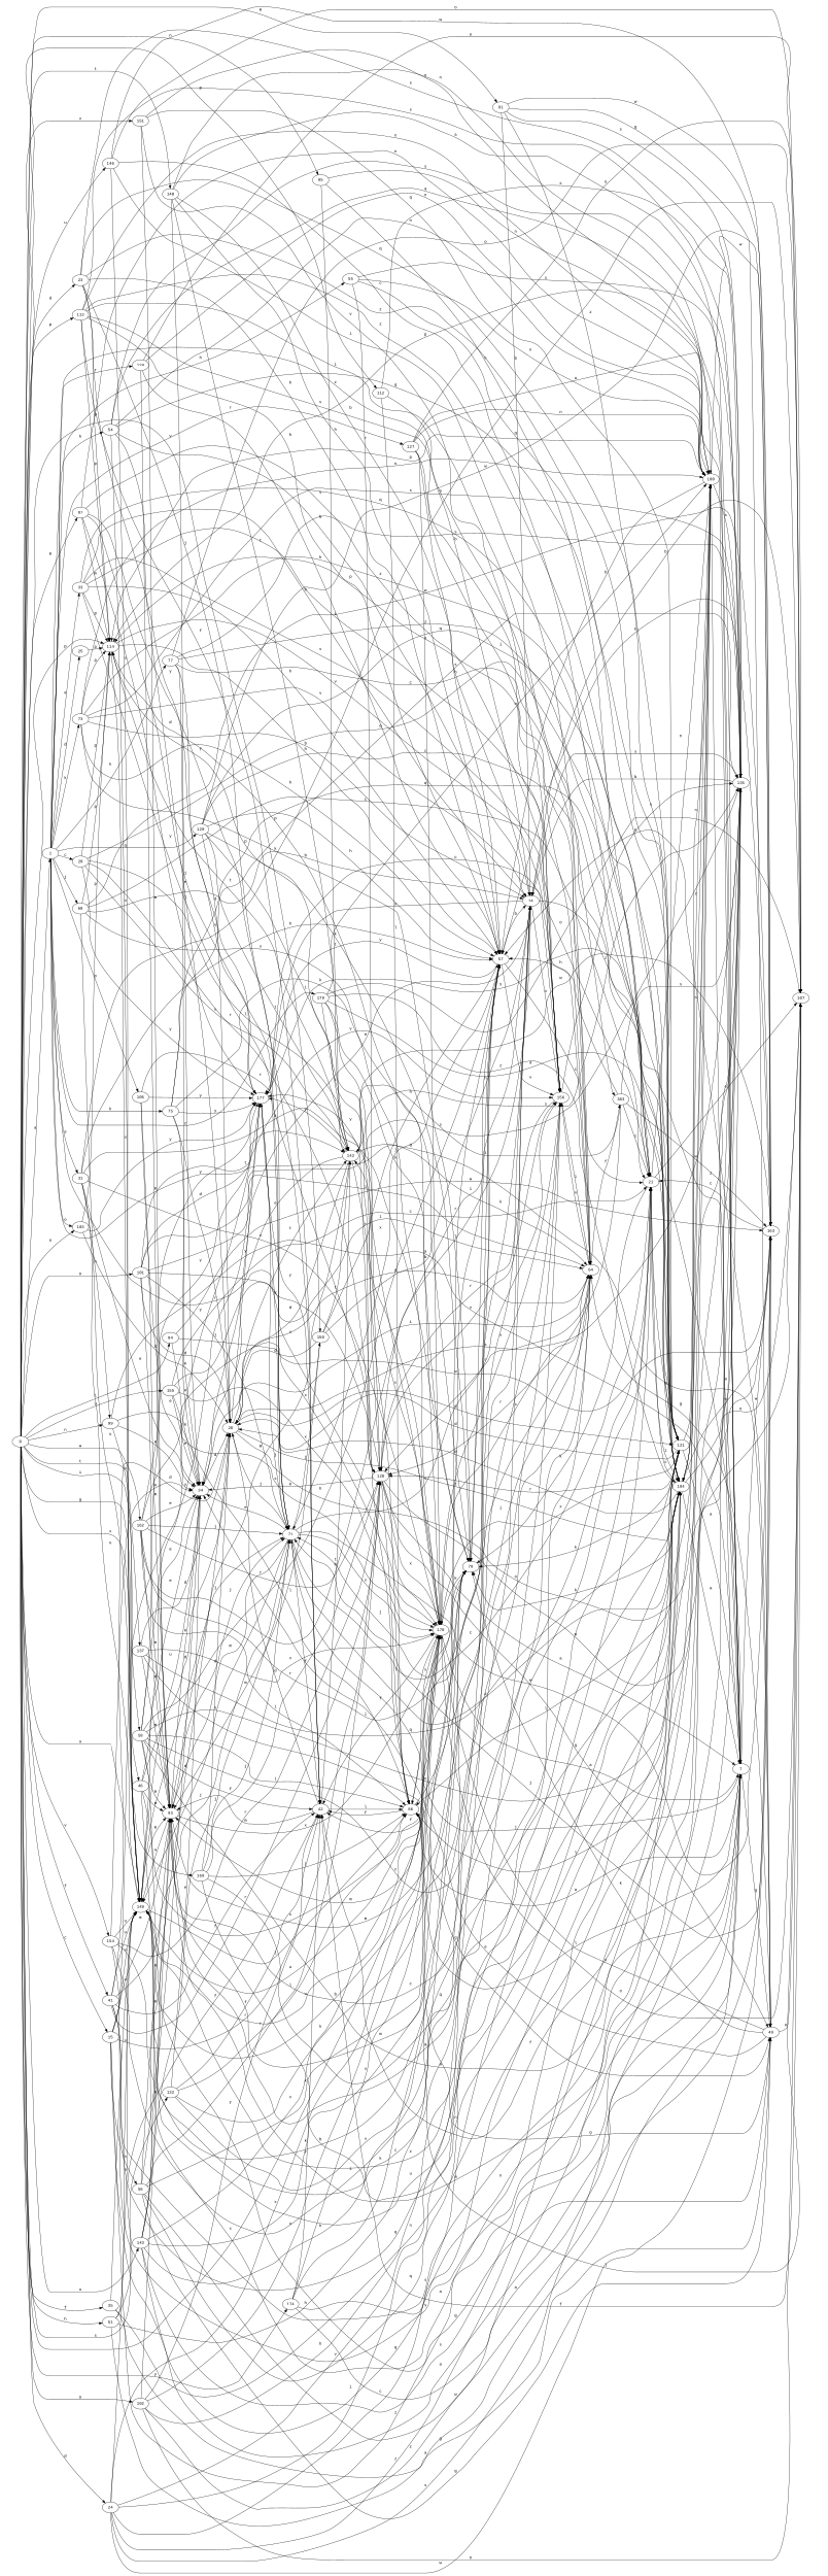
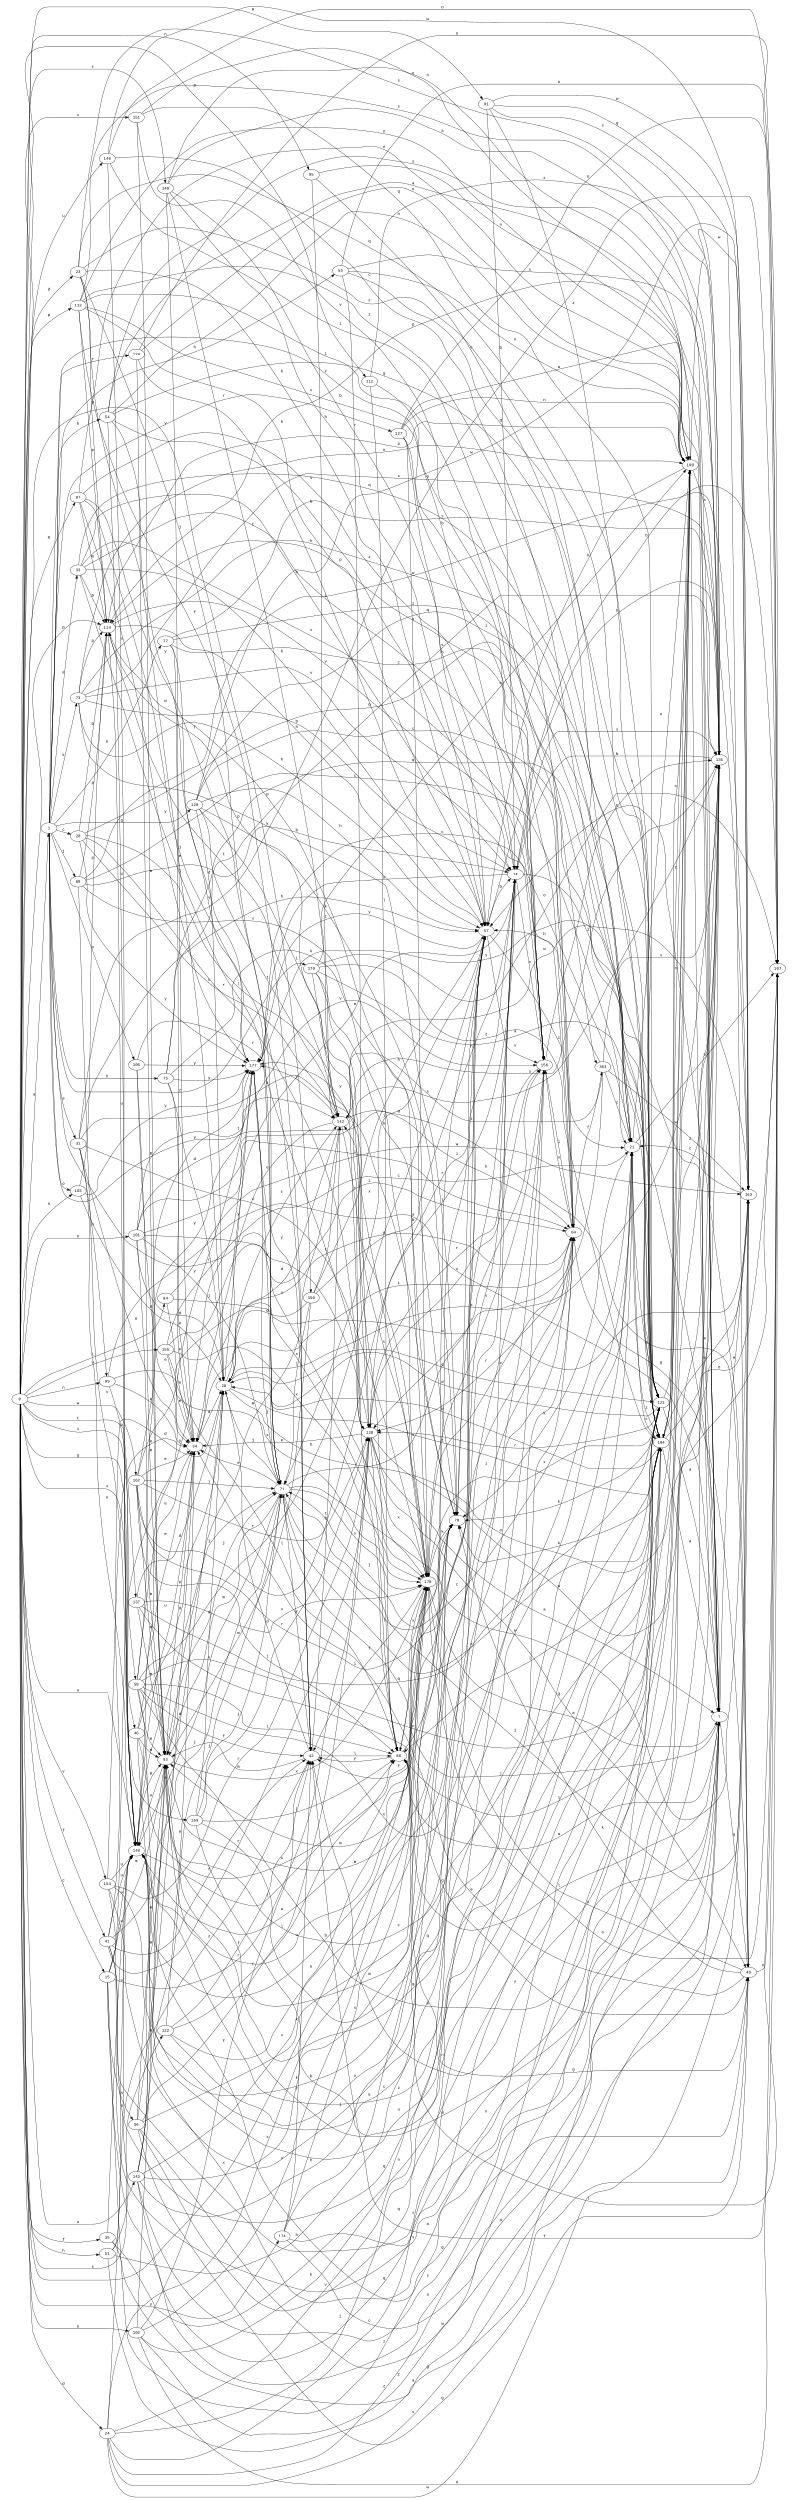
  strict digraph {
    fontname="Liberation Mono"
    rankdir=LR
    node [fontname="Liberation Mono"]
    edge [fontname="Liberation Mono"]
    0
    1
    15
    23
    24
    35
    41
    46
    51
    58
    84
    87
    91
    95
    99
    101
    102
    103
    112
    113
    114
    132
    137
    140
    143
    146
    149
    150
    151
    154
    155
    162
    169
    170
    174
    20
-   25
    31
    33
    49
    54
    55
    68
    73
    75
    77
    105
    120
    124
    127
    128
    179
    n53 [label=383]
    93
    177
    184
    56
    121
    71
    135
    57
    163
    156
    21
    64
    100
    34
    42
    28
    7
    86
    14
    142
    107
    78
    0 -> 1 [label=a]
    0 -> 15 [label=c]
    0 -> 23 [label=d]
    0 -> 24 [label=d]
    0 -> 35 [label=f]
    0 -> 41 [label=f]
    0 -> 46 [label=g]
    0 -> 51 [label=h]
    0 -> 58 [label=i]
    0 -> 84 [label=l]
    0 -> 87 [label=m]
    0 -> 91 [label=m]
    0 -> 95 [label=n]
    0 -> 99 [label=n]
    0 -> 101 [label=o]
    0 -> 102 [label=o]
    0 -> 103 [label=o]
    0 -> 112 [label=p]
    0 -> 113 [label=p]
    0 -> 114 [label=p]
    0 -> 132 [label=s]
    0 -> 137 [label=t]
    0 -> 140 [label=t]
    0 -> 143 [label=u]
    0 -> 146 [label=u]
    0 -> 149 [label=u]
    0 -> 150 [label=v]
    0 -> 151 [label=v]
    0 -> 154 [label=v]
    0 -> 155 [label=v]
    0 -> 162 [label=w]
    0 -> 169 [label=x]
    0 -> 170 [label=x]
    0 -> 174 [label=y]
    1 -> 103 [label=o]
    1 -> 20 [label=c]
-   1 -> 25 [label=d]
    1 -> 31 [label=e]
    1 -> 33 [label=e]
    1 -> 49 [label=g]
    1 -> 54 [label=h]
    1 -> 55 [label=h]
    1 -> 68 [label=j]
    1 -> 73 [label=k]
    1 -> 75 [label=k]
    1 -> 77 [label=k]
    1 -> 105 [label=o]
    1 -> 120 [label=q]
    1 -> 124 [label=r]
    1 -> 127 [label=r]
    1 -> 128 [label=r]
    1 -> 179 [label=z]
    1 -> n53 [label=z]
    15 -> 149 [label=u]
    15 -> 128 [label=r]
    15 -> 93 [label=m]
    15 -> 177 [label=y]
    15 -> 184 [label=z]
    15 -> 56 [label=h]
    15 -> 121 [label=q]
    23 -> 114 [label=p]
    23 -> 177 [label=y]
    23 -> 184 [label=z]
    23 -> 121 [label=q]
    23 -> 71 [label=j]
    23 -> 135 [label=s]
    23 -> 57 [label=h]
    24 -> 149 [label=u]
    24 -> 170 [label=x]
    24 -> 184 [label=z]
    24 -> 135 [label=s]
    24 -> 163 [label=w]
    24 -> 156 [label=v]
    24 -> 21 [label=c]
    24 -> 64 [label=i]
    35 -> 149 [label=u]
    35 -> 49 [label=g]
    35 -> 100 [label=n]
    41 -> 149 [label=u]
    41 -> 128 [label=r]
    41 -> 121 [label=q]
    41 -> 71 [label=j]
    41 -> 135 [label=s]
    41 -> 34 [label=e]
    41 -> 42 [label=f]
    46 -> 170 [label=x]
    46 -> 93 [label=m]
    46 -> 177 [label=y]
    46 -> 184 [label=z]
    46 -> 28 [label=d]
    51 -> 149 [label=u]
    51 -> 57 [label=h]
    51 -> 42 [label=f]
    51 -> 7 [label=a]
    58 -> 49 [label=g]
    58 -> 93 [label=m]
    58 -> 177 [label=y]
    58 -> 57 [label=h]
    58 -> 21 [label=c]
    58 -> 100 [label=n]
    58 -> 34 [label=e]
    58 -> 42 [label=f]
    58 -> 7 [label=a]
    58 -> 86 [label=l]
    84 -> 170 [label=x]
    84 -> 163 [label=w]
    84 -> 34 [label=e]
    87 -> 114 [label=m]
    87 -> 177 [label=y]
    87 -> 71 [label=j]
    87 -> 156 [label=v]
    87 -> 100 [label=n]
    87 -> 42 [label=f]
    91 -> 49 [label=g]
    91 -> 184 [label=z]
    91 -> 135 [label=s]
    91 -> 163 [label=w]
    91 -> 14 [label=b]
    95 -> 21 [label=c]
    95 -> 100 [label=n]
    95 -> 142 [label=t]
    99 -> 149 [label=u]
    99 -> 170 [label=x]
    99 -> 34 [label=e]
    99 -> 7 [label=a]
    101 -> 170 [label=x]
    101 -> 93 [label=m]
    101 -> 71 [label=j]
    101 -> 135 [label=s]
    101 -> 156 [label=v]
    101 -> 64 [label=i]
    101 -> 28 [label=d]
    101 -> 142 [label=t]
    102 -> 170 [label=x]
    102 -> 93 [label=m]
    102 -> 184 [label=z]
    102 -> 57 [label=h]
    102 -> 42 [label=f]
    102 -> 107 [label=o]
    103 -> 114 [label=p]
    103 -> 177 [label=y]
    103 -> 28 [label=d]
    112 -> 135 [label=s]
    112 -> 86 [label=l]
    112 -> 14 [label=b]
    113 -> 114 [label=p]
    113 -> 184 [label=z]
    113 -> 135 [label=s]
    113 -> 57 [label=h]
    113 -> 156 [label=v]
    113 -> 64 [label=i]
    113 -> 100 [label=n]
    113 -> 42 [label=f]
    114 -> 149 [label=u]
    114 -> 57 [label=h]
    114 -> 156 [label=v]
    114 -> 142 [label=t]
    132 -> 156 [label=v]
    132 -> 34 [label=e]
    132 -> 42 [label=f]
    132 -> 86 [label=l]
    132 -> 78 [label=k]
    137 -> 170 [label=x]
    137 -> 49 [label=g]
    137 -> 93 [label=m]
    137 -> 121 [label=q]
    137 -> 28 [label=d]
    140 -> 57 [label=h]
    140 -> 100 [label=n]
    140 -> 34 [label=e]
    140 -> 7 [label=a]
    140 -> 14 [label=b]
    140 -> 142 [label=t]
    143 -> 170 [label=x]
    143 -> 93 [label=m]
    143 -> 71 [label=j]
    143 -> 135 [label=s]
    143 -> 57 [label=h]
    143 -> 34 [label=e]
    143 -> 7 [label=a]
    143 -> 78 [label=k]
    146 -> 149 [label=u]
    146 -> 163 [label=w]
    146 -> 21 [label=c]
    146 -> 64 [label=i]
    146 -> 107 [label=o]
    149 -> 93 [label=m]
    149 -> 71 [label=j]
    149 -> 21 [label=c]
    149 -> 34 [label=e]
    149 -> 7 [label=a]
    149 -> 86 [label=l]
    149 -> 14 [label=b]
    150 -> 93 [label=m]
-   71 -> 150 [label=j]
+   150 -> 71 [label=j]
    150 -> 57 [label=h]
    150 -> 28 [label=d]
    150 -> 14 [label=b]
    150 -> 142 [label=t]
    151 -> 93 [label=m]
    151 -> 121 [label=q]
    151 -> 156 [label=v]
    151 -> 100 [label=n]
    154 -> 149 [label=u]
    154 -> 128 [label=r]
    154 -> 135 [label=s]
    154 -> 64 [label=i]
    154 -> 28 [label=d]
    154 -> 14 [label=b]
    155 -> 170 [label=x]
    155 -> 21 [label=c]
    155 -> 64 [label=i]
    155 -> 34 [label=e]
    155 -> 86 [label=l]
    162 -> 128 [label=r]
    162 -> 93 [label=m]
    162 -> 177 [label=y]
    162 -> 71 [label=j]
    162 -> 163 [label=w]
    162 -> 64 [label=i]
    162 -> 34 [label=e]
    162 -> 86 [label=l]
    162 -> 14 [label=b]
    169 -> 128 [label=r]
    169 -> 121 [label=q]
    169 -> 71 [label=j]
    169 -> 100 [label=n]
    169 -> 28 [label=d]
    169 -> 86 [label=l]
    170 -> 114 [label=p]
    170 -> 149 [label=u]
    170 -> 177 [label=y]
    170 -> 156 [label=v]
    170 -> 42 [label=f]
    170 -> 7 [label=a]
    170 -> 142 [label=t]
    170 -> 107 [label=o]
    170 -> 78 [label=k]
    174 -> 170 [label=x]
    174 -> 100 [label=n]
    174 -> 42 [label=f]
    174 -> 7 [label=a]
    174 -> 78 [label=k]
    20 -> 114 [label=p]
    20 -> 128 [label=r]
    20 -> 177 [label=y]
    20 -> 121 [label=q]
    20 -> 86 [label=l]
    20 -> 142 [label=t]
-   25 -> 114 [label=p]
    31 -> 99 [label=n]
    31 -> 149 [label=u]
    31 -> 170 [label=x]
    31 -> 57 [label=h]
    31 -> 34 [label=e]
    31 -> 107 [label=o]
    31 -> 78 [label=k]
    33 -> 114 [label=p]
    33 -> 121 [label=q]
    33 -> 71 [label=j]
    33 -> 57 [label=h]
    33 -> 156 [label=v]
    33 -> 64 [label=i]
    33 -> 14 [label=b]
    49 -> 170 [label=x]
    49 -> 57 [label=h]
    49 -> 64 [label=g]
    49 -> 34 [label=e]
    49 -> 107 [label=o]
    49 -> 78 [label=k]
    54 -> 149 [label=u]
    54 -> 121 [label=q]
    54 -> 135 [label=s]
    54 -> 100 [label=n]
    54 -> 28 [label=d]
    54 -> 7 [label=a]
    54 -> 14 [label=b]
    55 -> 128 [label=r]
    55 -> 121 [label=q]
    55 -> 135 [label=s]
    55 -> 100 [label=n]
-   77 -> 107 [label=o]
+   55 -> 107 [label=o]
    68 -> 114 [label=p]
    68 -> 149 [label=u]
    68 -> 170 [label=x]
    68 -> 163 [label=w]
    68 -> 21 [label=c]
    68 -> 14 [label=b]
    73 -> 114 [label=p]
    73 -> 184 [label=z]
    73 -> 135 [label=s]
    73 -> 57 [label=h]
    73 -> 156 [label=v]
    73 -> 100 [label=n]
    73 -> 14 [label=b]
    73 -> 78 [label=k]
    75 -> 177 [label=y]
    75 -> 121 [label=q]
    75 -> 135 [label=s]
    75 -> 34 [label=e]
    75 -> 28 [label=d]
    75 -> 78 [label=k]
    77 -> 177 [label=y]
    77 -> 184 [label=z]
    77 -> 135 [label=s]
    77 -> 21 [label=c]
    77 -> 34 [label=e]
    105 -> 128 [label=r]
    105 -> 93 [label=m]
    105 -> 177 [label=y]
    105 -> 34 [label=e]
    120 -> 121 [label=q]
    120 -> 57 [label=h]
    120 -> 163 [label=w]
    120 -> 21 [label=c]
    120 -> 28 [label=d]
    120 -> 86 [label=l]
    120 -> 142 [label=t]
    120 -> 78 [label=k]
    124 -> 93 [label=m]
    124 -> 57 [label=h]
    124 -> 100 [label=n]
    124 -> 107 [label=o]
    127 -> 170 [label=x]
    127 -> 57 [label=h]
    127 -> 64 [label=i]
    127 -> 100 [label=n]
    127 -> 7 [label=a]
    127 -> 107 [label=o]
    128 -> 114 [label=p]
    128 -> 170 [label=x]
    128 -> 49 [label=g]
    128 -> 163 [label=w]
    128 -> 156 [label=v]
    128 -> 34 [label=e]
    128 -> 7 [label=a]
    128 -> 86 [label=l]
    179 -> 170 [label=x]
    179 -> 184 [label=z]
    179 -> 100 [label=n]
    179 -> 7 [label=a]
    179 -> 142 [label=t]
    179 -> 107 [label=o]
    179 -> 78 [label=k]
    n53 -> 128 [label=r]
    n53 -> 135 [label=s]
    n53 -> 57 [label=h]
    n53 -> 163 [label=w]
    n53 -> 21 [label=c]
    n53 -> 142 [label=t]
    93 -> 149 [label=u]
    93 -> 170 [label=x]
    93 -> 71 [label=j]
    93 -> 21 [label=c]
    93 -> 34 [label=e]
    177 -> 71 [label=j]
    177 -> 21 [label=c]
    177 -> 42 [label=f]
    184 -> 149 [label=u]
    184 -> 93 [label=m]
    184 -> 163 [label=w]
    184 -> 21 [label=c]
    184 -> 100 [label=n]
    184 -> 28 [label=d]
    184 -> 7 [label=a]
    184 -> 86 [label=l]
    184 -> 107 [label=o]
    184 -> 78 [label=k]
    56 -> 49 [label=g]
    56 -> 128 [label=r]
    56 -> 93 [label=m]
    56 -> 121 [label=q]
    56 -> 163 [label=w]
    56 -> 28 [label=d]
    56 -> 78 [label=k]
    121 -> 170 [label=x]
    121 -> 128 [label=r]
    121 -> 100 [label=n]
    121 -> 28 [label=d]
    121 -> 7 [label=a]
    121 -> 78 [label=k]
    71 -> 149 [label=u]
    71 -> 170 [label=x]
    71 -> 93 [label=m]
    71 -> 177 [label=y]
    71 -> 184 [label=z]
    71 -> 163 [label=w]
    71 -> 156 [label=v]
    71 -> 21 [label=c]
    71 -> 34 [label=e]
    71 -> 42 [label=f]
    135 -> 184 [label=z]
    135 -> 42 [label=f]
    135 -> 86 [label=l]
    135 -> 14 [label=b]
    57 -> 177 [label=y]
    57 -> 71 [label=j]
    57 -> 156 [label=v]
    57 -> 21 [label=c]
    57 -> 42 [label=f]
    57 -> 86 [label=l]
    57 -> 14 [label=b]
    163 -> 71 [label=j]
    163 -> 57 [label=h]
    163 -> 21 [label=c]
    156 -> 128 [label=r]
    156 -> 93 [label=m]
    156 -> 135 [label=s]
    156 -> 64 [label=i]
    21 -> 184 [label=z]
    21 -> 121 [label=q]
    21 -> 100 [label=n]
    21 -> 107 [label=o]
    21 -> 78 [label=k]
    64 -> 114 [label=p]
    64 -> 170 [label=x]
    64 -> 128 [label=r]
    64 -> n53 [label=f]
    64 -> 93 [label=m]
    64 -> 156 [label=v]
    64 -> 34 [label=e]
    100 -> 114 [label=p]
    100 -> 184 [label=z]
    100 -> 135 [label=s]
    100 -> 57 [label=h]
    100 -> 163 [label=w]
    100 -> 7 [label=a]
    34 -> 149 [label=u]
    34 -> 28 [label=d]
    42 -> 93 [label=m]
    42 -> 28 [label=d]
    42 -> 86 [label=l]
    42 -> 142 [label=t]
    28 -> 177 [label=y]
    28 -> 184 [label=z]
    28 -> 121 [label=q]
    28 -> 71 [label=j]
    28 -> 135 [label=s]
    28 -> 64 [label=i]
    28 -> 142 [label=t]
    28 -> 107 [label=o]
    7 -> 114 [label=p]
    7 -> 49 [label=g]
    7 -> 93 [label=m]
    7 -> 177 [label=y]
    7 -> 71 [label=j]
    7 -> 163 [label=w]
    7 -> 86 [label=l]
    86 -> 170 [label=x]
    86 -> 49 [label=g]
    86 -> 64 [label=i]
    86 -> 42 [label=f]
    86 -> 7 [label=a]
    14 -> 128 [label=r]
    14 -> 93 [label=m]
    14 -> 177 [label=y]
    14 -> 184 [label=z]
    14 -> 135 [label=s]
    14 -> 156 [label=v]
    14 -> 34 [label=e]
    14 -> 78 [label=k]
    142 -> 128 [label=r]
    142 -> 93 [label=m]
    142 -> 177 [label=y]
    142 -> 135 [label=s]
    142 -> 163 [label=w]
    142 -> 64 [label=i]
    142 -> 34 [label=e]
    142 -> 28 [label=d]
    107 -> 42 [label=f]
    107 -> 86 [label=l]
    107 -> 14 [label=b]
    78 -> 149 [label=u]
    78 -> 71 [label=j]
    78 -> 57 [label=h]
  }
